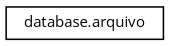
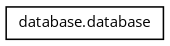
  digraph {
    rankdir=LR
    fontname="Open Sans"
-   n1 [color=black fillcolor=white fontname="Open Sans" fontsize=10 height=0.2 label="database.arquivo" shape=record style=filled width=0.4]
+   n1 [color=black fillcolor=white fontname="Open Sans" fontsize=10 height=0.2 label="database.database" shape=record style=filled width=0.4]
  }
